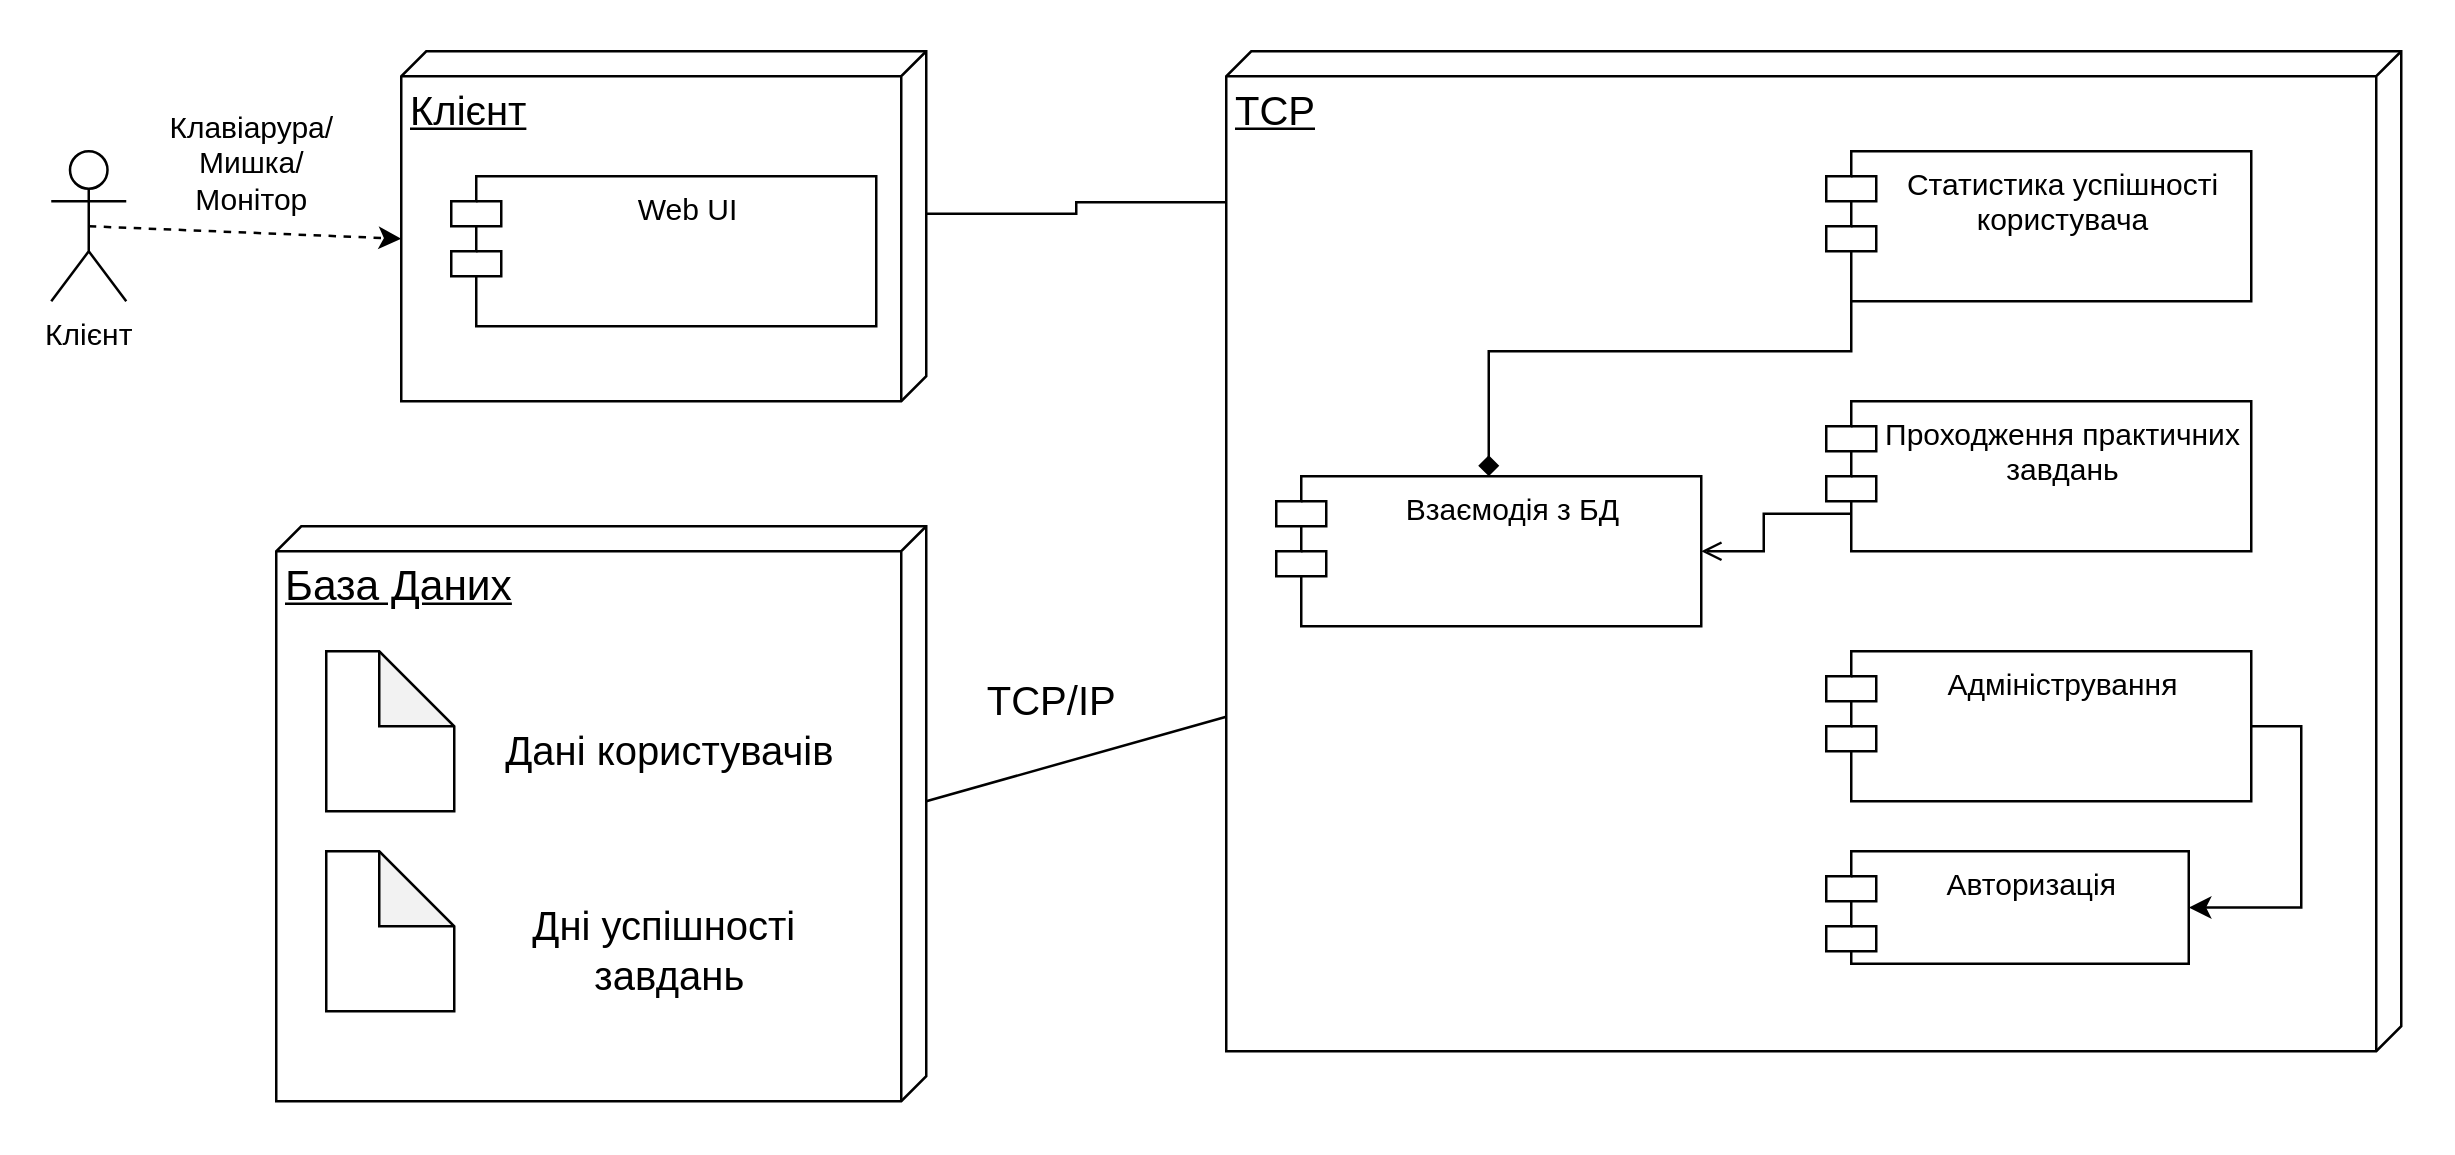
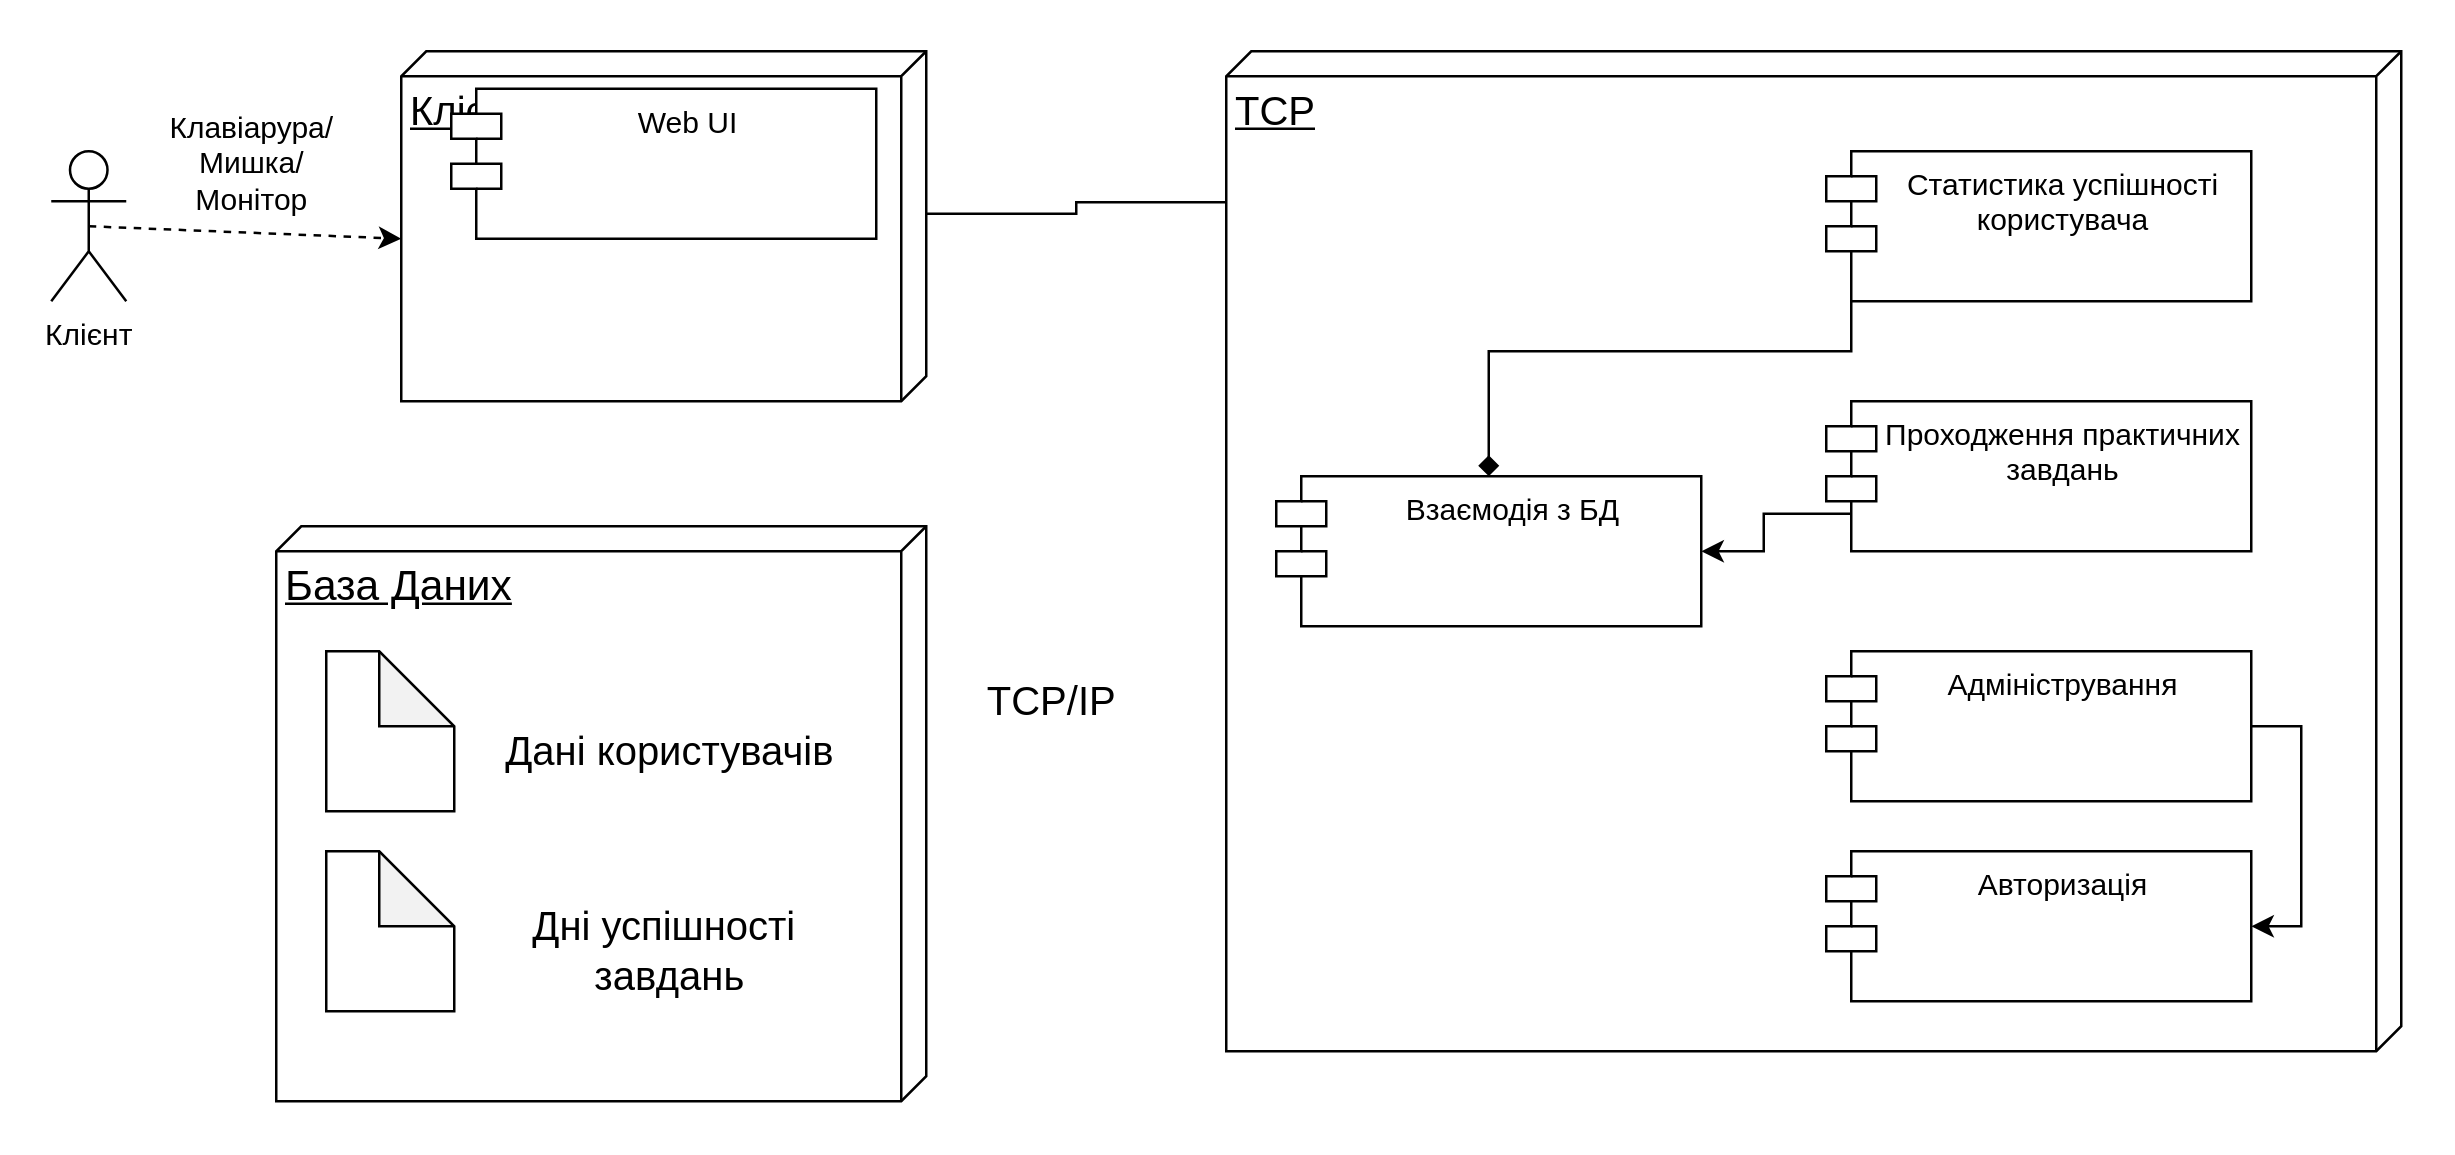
  <mxCell id="0" />
  <mxCell id="1" parent="0" />
  <mxCell id="2" value="TCP" style="verticalAlign=top;align=left;spacingTop=8;spacingLeft=2;spacingRight=12;shape=cube;size=10;direction=south;fontStyle=4;html=1;fontSize=16;" parent="1" vertex="1"><mxGeometry x="490" y="20" width="470" height="400" as="geometry" /></mxCell>
  <mxCell id="3" style="edgeStyle=orthogonalEdgeStyle;rounded=0;orthogonalLoop=1;jettySize=auto;html=1;exitX=1;exitY=0.5;exitDx=0;exitDy=0;entryX=1;entryY=0.5;entryDx=0;entryDy=0;fontSize=16;endArrow=classic;endFill=1;" parent="1" source="4" target="5" edge="1"><mxGeometry relative="1" as="geometry" /></mxCell>
  <mxCell id="4" value="Адміністрування" style="shape=module;align=left;spacingLeft=20;align=center;verticalAlign=top;" parent="1" vertex="1"><mxGeometry x="730" y="260" width="170" height="60" as="geometry" /></mxCell>
- <mxCell id="5" value="Авторизація" style="shape=module;align=left;spacingLeft=20;align=center;verticalAlign=top;" parent="1" vertex="1"><mxGeometry x="730" y="340" width="145" height="45" as="geometry" /></mxCell>
+ <mxCell id="5" value="Авторизація" style="shape=module;align=left;spacingLeft=20;align=center;verticalAlign=top;" parent="1" vertex="1"><mxGeometry x="730" y="340" width="170" height="60" as="geometry" /></mxCell>
  <mxCell id="6" style="edgeStyle=orthogonalEdgeStyle;rounded=0;orthogonalLoop=1;jettySize=auto;html=1;exitX=0;exitY=1;exitDx=10;exitDy=0;exitPerimeter=0;fontSize=16;endArrow=diamond;endFill=1;" parent="1" source="7" target="10" edge="1"><mxGeometry relative="1" as="geometry"><Array as="points"><mxPoint x="740" y="140" /><mxPoint x="595" y="140" /></Array></mxGeometry></mxCell>
  <mxCell id="7" value="Статистика успішності&#10;користувача" style="shape=module;align=left;spacingLeft=20;align=center;verticalAlign=top;" parent="1" vertex="1"><mxGeometry x="730" y="60" width="170" height="60" as="geometry" /></mxCell>
- <mxCell id="8" style="edgeStyle=orthogonalEdgeStyle;rounded=0;orthogonalLoop=1;jettySize=auto;html=1;exitX=0;exitY=0.75;exitDx=10;exitDy=0;exitPerimeter=0;fontSize=16;endArrow=open;endFill=1;" parent="1" source="9" target="10" edge="1"><mxGeometry relative="1" as="geometry" /></mxCell>
+ <mxCell id="8" style="edgeStyle=orthogonalEdgeStyle;rounded=0;orthogonalLoop=1;jettySize=auto;html=1;exitX=0;exitY=0.75;exitDx=10;exitDy=0;exitPerimeter=0;fontSize=16;endArrow=classic;endFill=1;" parent="1" source="9" target="10" edge="1"><mxGeometry relative="1" as="geometry" /></mxCell>
  <mxCell id="9" value="Проходження практичних&#10;завдань" style="shape=module;align=left;spacingLeft=20;align=center;verticalAlign=top;" parent="1" vertex="1"><mxGeometry x="730" y="160" width="170" height="60" as="geometry" /></mxCell>
  <mxCell id="10" value="Взаємодія з БД" style="shape=module;align=left;spacingLeft=20;align=center;verticalAlign=top;" parent="1" vertex="1"><mxGeometry x="510" y="190" width="170" height="60" as="geometry" /></mxCell>
  <mxCell id="11" value="" style="group" parent="1" vertex="1" connectable="0"><mxGeometry x="160" y="20" width="210" height="140" as="geometry" /></mxCell>
  <mxCell id="12" value="&lt;font style=&quot;font-size: 16px&quot;&gt;Клієнт&lt;/font&gt;" style="verticalAlign=top;align=left;spacingTop=8;spacingLeft=2;spacingRight=12;shape=cube;size=10;direction=south;fontStyle=4;html=1;" parent="11" vertex="1"><mxGeometry width="210" height="140" as="geometry" /></mxCell>
- <mxCell id="13" value="Web UI" style="shape=module;align=left;spacingLeft=20;align=center;verticalAlign=top;" parent="11" vertex="1"><mxGeometry x="20" y="50" width="170" height="60" as="geometry" /></mxCell>
+ <mxCell id="13" value="Web UI" style="shape=module;align=left;spacingLeft=20;align=center;verticalAlign=top;" parent="11" vertex="1"><mxGeometry x="20" y="15" width="170" height="60" as="geometry" /></mxCell>
  <mxCell id="14" style="rounded=0;orthogonalLoop=1;jettySize=auto;html=1;exitX=0.5;exitY=0.5;exitDx=0;exitDy=0;exitPerimeter=0;entryX=0;entryY=0;entryDx=75;entryDy=210;entryPerimeter=0;fontSize=16;endArrow=classic;endFill=1;dashed=1;" parent="1" source="15" target="12" edge="1"><mxGeometry relative="1" as="geometry" /></mxCell>
  <mxCell id="15" value="Клієнт" style="shape=umlActor;verticalLabelPosition=bottom;verticalAlign=top;html=1;" parent="1" vertex="1"><mxGeometry x="20" y="60" width="30" height="60" as="geometry" /></mxCell>
  <mxCell id="16" value="" style="group" parent="1" vertex="1" connectable="0"><mxGeometry x="110" y="210" width="260" height="230" as="geometry" /></mxCell>
  <mxCell id="17" value="&lt;font style=&quot;font-size: 17px&quot;&gt;База Даних&lt;/font&gt;" style="verticalAlign=top;align=left;spacingTop=8;spacingLeft=2;spacingRight=12;shape=cube;size=10;direction=south;fontStyle=4;html=1;" parent="16" vertex="1"><mxGeometry width="260" height="230" as="geometry" /></mxCell>
  <mxCell id="18" value="" style="shape=note;whiteSpace=wrap;html=1;backgroundOutline=1;darkOpacity=0.05;" parent="16" vertex="1"><mxGeometry x="20" y="50" width="51.2" height="64" as="geometry" /></mxCell>
  <mxCell id="19" value="" style="shape=note;whiteSpace=wrap;html=1;backgroundOutline=1;darkOpacity=0.05;" parent="16" vertex="1"><mxGeometry x="20" y="130" width="51.2" height="64" as="geometry" /></mxCell>
  <mxCell id="20" value="&amp;nbsp;Дані користувачів" style="text;html=1;align=center;verticalAlign=middle;resizable=0;points=[];autosize=1;strokeColor=none;fillColor=none;fontSize=16;" parent="16" vertex="1"><mxGeometry x="80" y="80" width="150" height="20" as="geometry" /></mxCell>
  <mxCell id="21" value="Дні успішності&lt;br&gt;&amp;nbsp;завдань" style="text;html=1;align=center;verticalAlign=middle;resizable=0;points=[];autosize=1;strokeColor=none;fillColor=none;fontSize=16;" parent="16" vertex="1"><mxGeometry x="90" y="150" width="130" height="40" as="geometry" /></mxCell>
  <mxCell id="22" style="edgeStyle=orthogonalEdgeStyle;rounded=0;orthogonalLoop=1;jettySize=auto;html=1;exitX=0;exitY=0;exitDx=65;exitDy=0;exitPerimeter=0;entryX=0.151;entryY=1;entryDx=0;entryDy=0;entryPerimeter=0;fontSize=16;endArrow=none;endFill=0;" parent="1" source="12" target="2" edge="1"><mxGeometry relative="1" as="geometry" /></mxCell>
- <mxCell id="23" style="rounded=0;orthogonalLoop=1;jettySize=auto;html=1;exitX=0;exitY=0;exitDx=110;exitDy=0;exitPerimeter=0;fontSize=16;endArrow=none;endFill=0;" parent="1" source="17" target="2" edge="1"><mxGeometry relative="1" as="geometry"><mxPoint x="370" y="315.09" as="sourcePoint" /><mxPoint x="450" y="290" as="targetPoint" /></mxGeometry></mxCell>
  <mxCell id="24" value="TCP/IP" style="text;html=1;align=center;verticalAlign=middle;resizable=0;points=[];autosize=1;strokeColor=none;fillColor=none;fontSize=16;" parent="1" vertex="1"><mxGeometry x="385" y="270" width="70" height="20" as="geometry" /></mxCell>
  <mxCell id="25" value="Клавіарура/&lt;br style=&quot;font-size: 12px;&quot;&gt;Мишка/&lt;br style=&quot;font-size: 12px;&quot;&gt;Монітор" style="text;html=1;align=center;verticalAlign=middle;resizable=0;points=[];autosize=1;strokeColor=none;fillColor=none;fontSize=12;strokeWidth=1;" parent="1" vertex="1"><mxGeometry x="60" y="40" width="80" height="50" as="geometry" /></mxCell>
